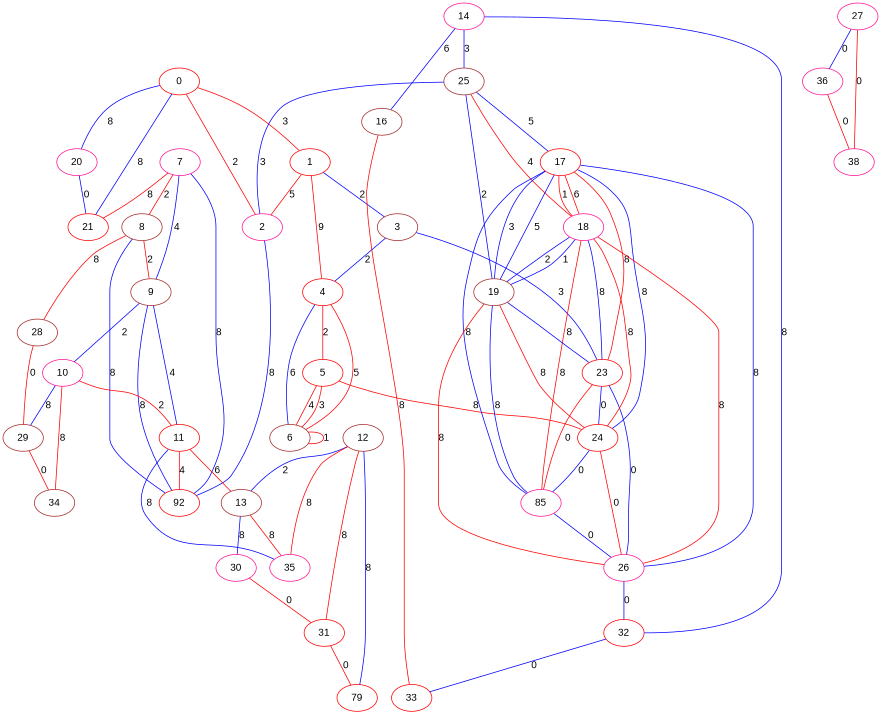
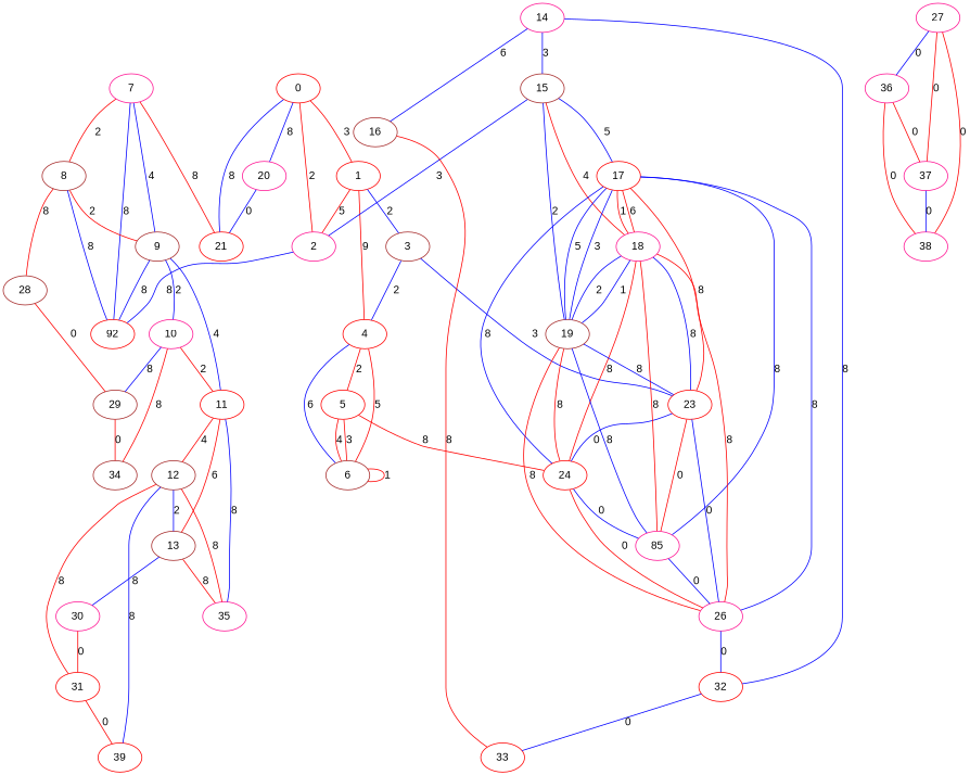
  graph {
    fontname="Liberation Sans"
    node [color=red fontname="Liberation Sans" weight=1]
    edge [color=blue fontname="Liberation Sans"]
    0
    1
    2 [color=deeppink]
    20 [color=deeppink weight=4]
    21 [weight=3]
    3 [color=brown]
    4
    n8 [label=92 weight=3]
    23 [weight=3]
    5
    6 [color=brown weight=2]
    24 [weight=3]
    n13 [color=deeppink label=85 weight=3]
    26 [color=deeppink weight=3]
    7 [color=deeppink]
    8 [color=brown]
    9 [color=brown]
    28 [color=brown weight=3]
    10 [color=deeppink]
    11
    29 [color=brown weight=3]
    34 [color=brown weight=3]
    12 [color=brown]
    13 [color=brown]
    35 [color=deeppink weight=3]
    31 [weight=3]
-   39 [weight=3 label=79]
+   39 [weight=3]
    30 [color=deeppink weight=3]
    14 [color=deeppink]
-   15 [color=brown label=25]
+   15 [color=brown]
    16 [color=brown]
    32 [weight=3]
    17
    18 [color=deeppink]
    19 [color=brown]
    33 [weight=3]
    27 [color=deeppink weight=3]
    36 [color=deeppink weight=3]
+   37 [color=deeppink weight=3]
    38 [color=deeppink weight=3]
    0 -- 1 [color=red label=3]
    0 -- 2 [color=red label=2]
    0 -- 20 [label=8]
    0 -- 21 [label=8]
    1 -- 2 [color=red label=5]
    1 -- 3 [label=2]
    1 -- 4 [color=red label=9]
    2 -- n8 [label=8]
    20 -- 21 [label=0]
    3 -- 4 [label=2]
    3 -- 23 [label=3]
    4 -- 5 [color=red label=2]
    4 -- 6 [color=red label=5]
    4 -- 6 [label=6]
    23 -- 24 [label=0]
    23 -- n13 [color=red label=0]
    23 -- 26 [label=0]
    5 -- 6 [color=red label=3]
    5 -- 6 [color=red label=4]
    5 -- 24 [color=red label=8]
    6 -- 6 [color=red label=1]
    24 -- n13 [label=0]
    24 -- 26 [color=red label=0]
    n13 -- 26 [label=0]
    26 -- 32 [label=0]
    7 -- 21 [color=red label=8]
    7 -- n8 [label=8]
    7 -- 8 [color=red label=2]
    7 -- 9 [label=4]
    8 -- n8 [label=8]
    8 -- 9 [color=red label=2]
    8 -- 28 [color=red label=8]
    9 -- n8 [label=8]
    9 -- 10 [label=2]
    9 -- 11 [label=4]
    28 -- 29 [color=red label=0]
    10 -- 11 [color=red label=2]
    10 -- 29 [label=8]
    10 -- 34 [color=red label=8]
-   11 -- n8 [color=red label=4]
+   11 -- 12 [color=red label=4]
    11 -- 13 [color=red label=6]
    11 -- 35 [label=8]
    29 -- 34 [color=red label=0]
    12 -- 13 [label=2]
    12 -- 35 [color=red label=8]
    12 -- 31 [color=red label=8]
    12 -- 39 [label=8]
    13 -- 35 [color=red label=8]
    13 -- 30 [label=8]
    31 -- 39 [color=red label=0]
    30 -- 31 [color=red label=0]
    14 -- 15 [label=3]
    14 -- 16 [label=6]
    14 -- 32 [label=8]
    15 -- 2 [label=3]
    15 -- 17 [label=5]
    15 -- 18 [color=red label=4]
    15 -- 19 [label=2]
    16 -- 33 [color=red label=8]
    32 -- 33 [label=0]
    17 -- 23 [color=red label=8]
    17 -- 24 [label=8]
    17 -- n13 [label=8]
    17 -- 26 [label=8]
    17 -- 18 [color=red label=1]
    17 -- 18 [color=red label=6]
    17 -- 19 [label=3]
    17 -- 19 [label=5]
    18 -- 23 [label=8]
    18 -- 24 [color=red label=8]
    18 -- n13 [color=red label=8]
    18 -- 26 [color=red label=8]
    18 -- 19 [label=2]
    18 -- 19 [label=1]
    19 -- 23 [label=8]
    19 -- 24 [color=red label=8]
    19 -- n13 [label=8]
    19 -- 26 [color=red label=8]
    27 -- 36 [label=0]
+   27 -- 37 [color=red label=0]
    27 -- 38 [color=red label=0]
+   36 -- 37 [color=red label=0]
    36 -- 38 [color=red label=0]
+   37 -- 38 [label=0]
  }
